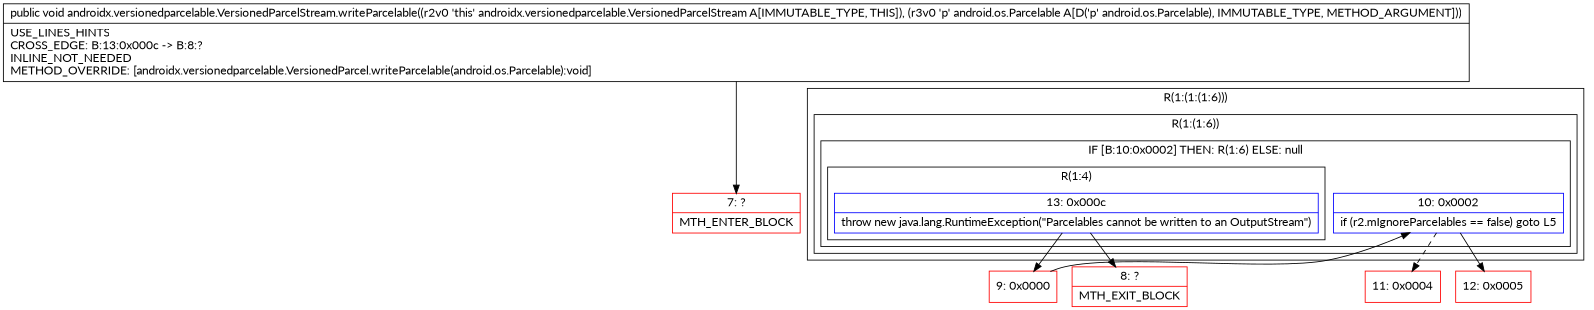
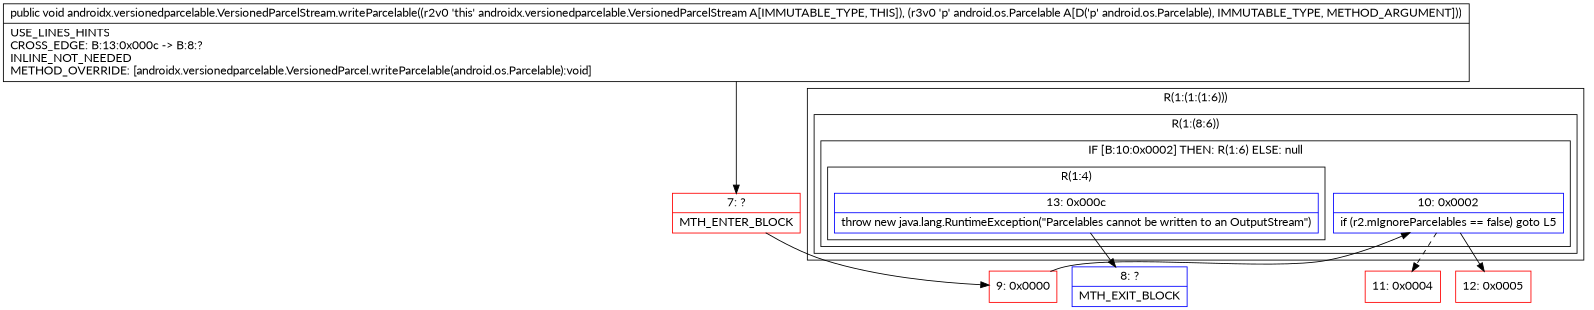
  digraph {
    fontname=Lato
    node [color=red fontname=Lato shape=record]
    edge [fontname=Lato]
    n1 [color=blue label="{13\:\ 0x000c|throw new java.lang.RuntimeException(\"Parcelables cannot be written to an OutputStream\")\l}"]
    n2 [color=blue label="{10\:\ 0x0002|if (r2.mIgnoreParcelables == false) goto L5\l}"]
-   n3 [label="{8\:\ ?|MTH_EXIT_BLOCK\l}"]
+   n3 [color=blue label="{8\:\ ?|MTH_EXIT_BLOCK\l}"]
    n4 [label="{11\:\ 0x0004}"]
    n5 [label="{12\:\ 0x0005}"]
    n6 [label="{7\:\ ?|MTH_ENTER_BLOCK\l}"]
    n7 [label="{9\:\ 0x0000}"]
    n8 [label="{public void androidx.versionedparcelable.VersionedParcelStream.writeParcelable((r2v0 'this' androidx.versionedparcelable.VersionedParcelStream A[IMMUTABLE_TYPE, THIS]), (r3v0 'p' android.os.Parcelable A[D('p' android.os.Parcelable), IMMUTABLE_TYPE, METHOD_ARGUMENT]))  | USE_LINES_HINTS\lCROSS_EDGE: B:13:0x000c \-\> B:8:?\lINLINE_NOT_NEEDED\lMETHOD_OVERRIDE: [androidx.versionedparcelable.VersionedParcel.writeParcelable(android.os.Parcelable):void]\l}" color=""]
    subgraph cluster_1 {
      label="R(1:(1:(1:6)))"
      subgraph cluster_2 {
-       label="R(1:(1:6))"
+       label="R(1:(8:6))"
        subgraph cluster_3 {
          label="IF [B:10:0x0002] THEN: R(1:6) ELSE: null"
          n2
          subgraph cluster_4 {
            label="R(1:4)"
            n1
          }
        }
      }
    }
    n1 -> n3
    n2 -> n4 [style=dashed]
    n2 -> n5
-   n1 -> n7
+   n6 -> n7
    n7 -> n2
    n8 -> n6
  }
